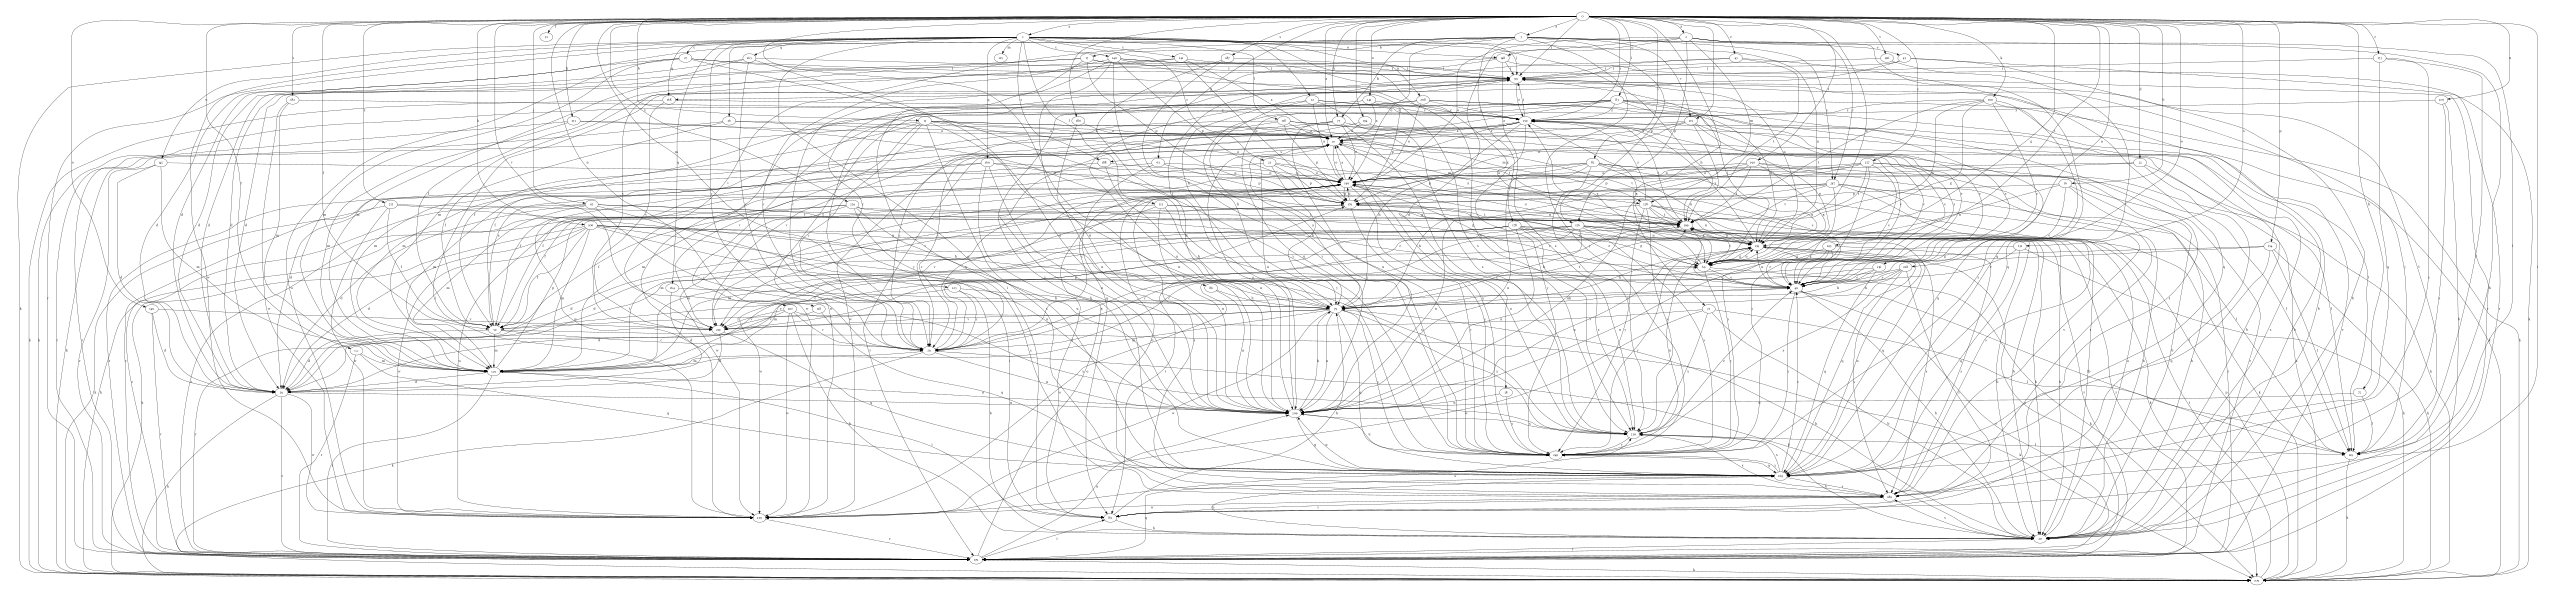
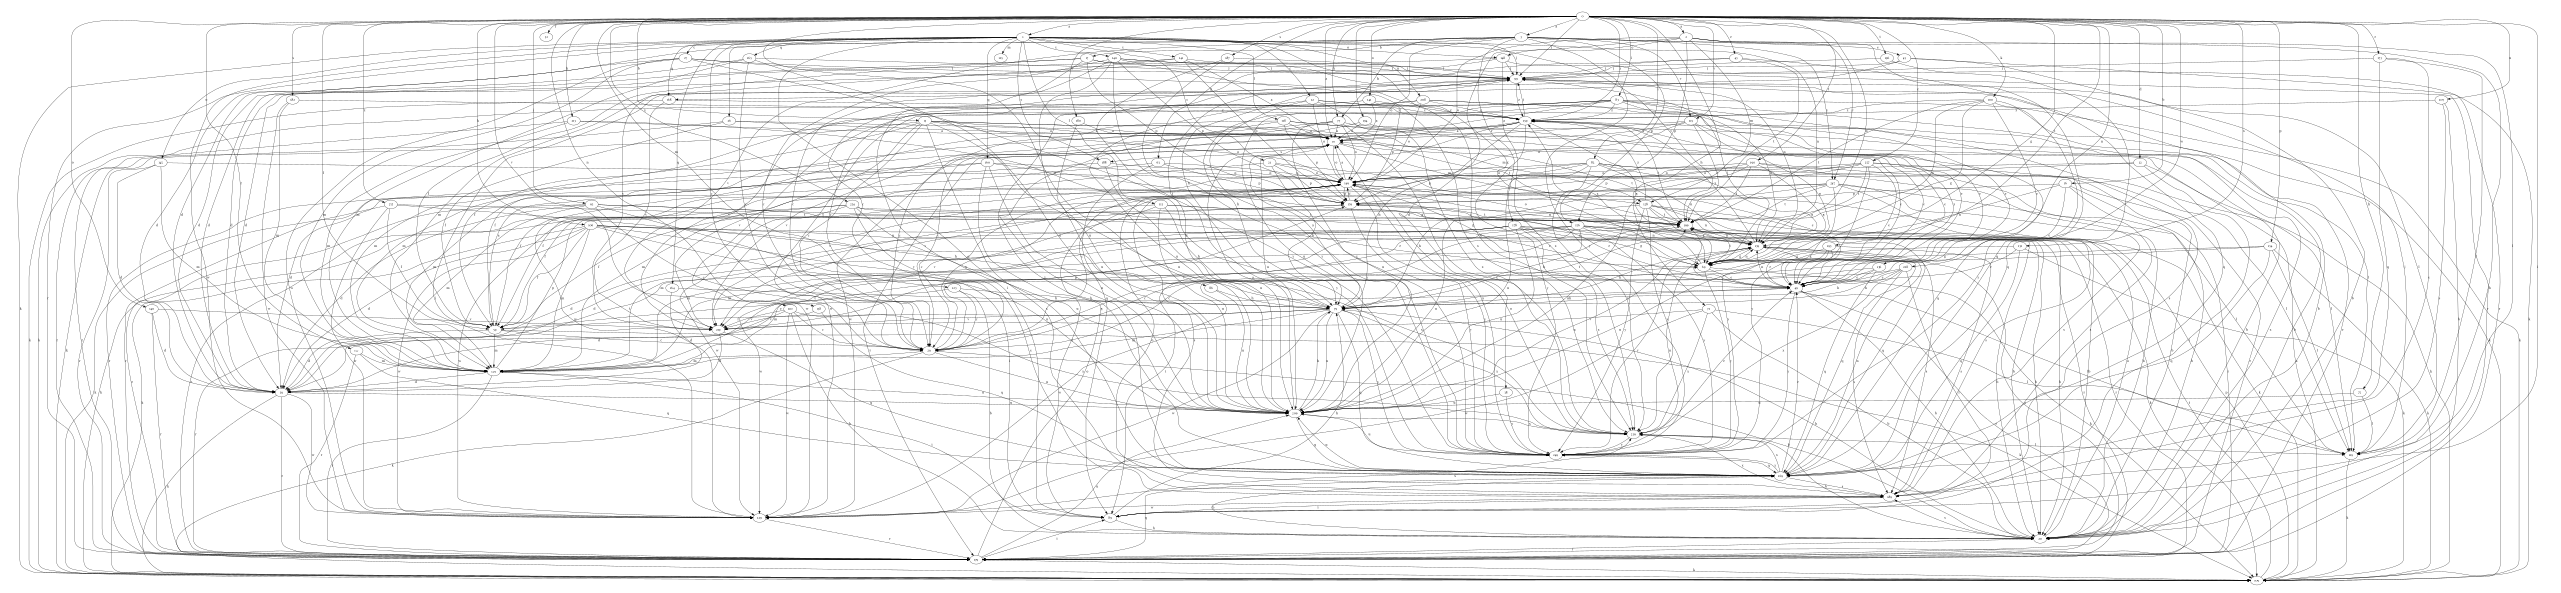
  strict digraph {
    fontname="Playfair Display"
    node [fontname="Playfair Display"]
    edge [fontname="Playfair Display"]
    0
    1
    2
    3
    10
    15
    16
    32
    43
    52
    59
    63
    69
    71
    75
    77
    82
    83
    86
    89
    93
    99
    100
    106
    123
    136
    138
    139
    140
    141
    154
    173
    177
    180
    182
    187
    190
    194
    195
    196
    207
    210
    213
    215
    228
    232
    234
    255
    257
    259
    21
    22
    26
    27
    29
    109
    113
    118
    125
    145
    148
    160
    164
    165
    168
    169
    188
    199
    208
    229
    239
    240
    241
    38
    119
    128
    149
    156
    247
    17
    20
    39
    45
    178
    179
    219
    249
    129
    189
    209
    49
    159
    79
    0 -> 1 [label=a]
    0 -> 2 [label=a]
    0 -> 3 [label=a]
    0 -> 10 [label=a]
    0 -> 15 [label=b]
    0 -> 16 [label=b]
    0 -> 32 [label=d]
    0 -> 43 [label=e]
    0 -> 52 [label=f]
    0 -> 59 [label=f]
    0 -> 63 [label=g]
    0 -> 69 [label=g]
    0 -> 71 [label=h]
    0 -> 75 [label=h]
    0 -> 77 [label=h]
    0 -> 82 [label=i]
    0 -> 83 [label=i]
    0 -> 86 [label=i]
    0 -> 89 [label=i]
    0 -> 93 [label=j]
    0 -> 99 [label=j]
    0 -> 100 [label=k]
    0 -> 106 [label=k]
    0 -> 123 [label=m]
    0 -> 136 [label=n]
    0 -> 138 [label=n]
    0 -> 139 [label=n]
    0 -> 140 [label=o]
    0 -> 141 [label=o]
    0 -> 154 [label=p]
    0 -> 173 [label=r]
    0 -> 177 [label=r]
    0 -> 180 [label=s]
    0 -> 182 [label=s]
    0 -> 187 [label=s]
    0 -> 190 [label=t]
    0 -> 194 [label=t]
    0 -> 195 [label=t]
    0 -> 196 [label=t]
    0 -> 207 [label=u]
    0 -> 210 [label=v]
    0 -> 213 [label=h]
    0 -> 215 [label=v]
    0 -> 228 [label=w]
    0 -> 232 [label=x]
    0 -> 234 [label=x]
    0 -> 255 [label=z]
    0 -> 257 [label=z]
    0 -> 259 [label=z]
    1 -> 99 [label=j]
    1 -> 139 [label=n]
    1 -> 21 [label=c]
    1 -> 22 [label=c]
    1 -> 26 [label=c]
    1 -> 27 [label=c]
    1 -> 29 [label=c]
    1 -> 109 [label=k]
    1 -> 113 [label=l]
    1 -> 118 [label=l]
    1 -> 125 [label=m]
    1 -> 145 [label=o]
    1 -> 148 [label=o]
    1 -> 160 [label=q]
    1 -> 164 [label=q]
    1 -> 165 [label=q]
    1 -> 168 [label=q]
    1 -> 169 [label=q]
    1 -> 188 [label=s]
    1 -> 199 [label=t]
    1 -> 208 [label=u]
    1 -> 229 [label=w]
    1 -> 239 [label=x]
    1 -> 240 [label=y]
    1 -> 241 [label=y]
    2 -> 148 [label=o]
    2 -> 169 [label=q]
    2 -> 38 [label=d]
    2 -> 119 [label=l]
    2 -> 128 [label=m]
    2 -> 149 [label=o]
    2 -> 156 [label=p]
    2 -> 247 [label=y]
    3 -> 77 [label=h]
    3 -> 215 [label=v]
    3 -> 149 [label=o]
    3 -> 156 [label=p]
    3 -> 247 [label=y]
    3 -> 17 [label=b]
    3 -> 20 [label=b]
    3 -> 39 [label=d]
    3 -> 45 [label=e]
    3 -> 178 [label=r]
    3 -> 179 [label=r]
    3 -> 219 [label=v]
    3 -> 249 [label=y]
    10 -> 188 [label=s]
    10 -> 199 [label=t]
    10 -> 128 [label=m]
    10 -> 149 [label=o]
    10 -> 179 [label=r]
    15 -> 10 [label=a]
    15 -> 29 [label=c]
    15 -> 109 [label=k]
    15 -> 199 [label=t]
    15 -> 128 [label=m]
    15 -> 149 [label=o]
    15 -> 219 [label=v]
    15 -> 129 [label=m]
    15 -> 189 [label=s]
    15 -> 209 [label=u]
    16 -> 139 [label=n]
    16 -> 20 [label=b]
    16 -> 179 [label=r]
    16 -> 49 [label=e]
    16 -> 159 [label=p]
    32 -> 89 [label=i]
    32 -> 29 [label=c]
    32 -> 119 [label=l]
    32 -> 149 [label=o]
    43 -> 99 [label=j]
    43 -> 29 [label=c]
    43 -> 169 [label=q]
    43 -> 199 [label=t]
    59 -> 10 [label=a]
    59 -> 29 [label=c]
    59 -> 109 [label=k]
    59 -> 39 [label=d]
    59 -> 129 [label=m]
    59 -> 49 [label=e]
    63 -> 89 [label=i]
    63 -> 149 [label=o]
    63 -> 39 [label=d]
    63 -> 159 [label=p]
    69 -> 99 [label=j]
    69 -> 139 [label=n]
    69 -> 259 [label=z]
    69 -> 109 [label=k]
    69 -> 199 [label=t]
    69 -> 249 [label=y]
    69 -> 49 [label=e]
    71 -> 229 [label=w]
    71 -> 239 [label=x]
    71 -> 119 [label=l]
    71 -> 20 [label=b]
    71 -> 219 [label=v]
    75 -> 119 [label=l]
    75 -> 209 [label=u]
    77 -> 59 [label=f]
    77 -> 29 [label=c]
    77 -> 239 [label=x]
    77 -> 149 [label=o]
    77 -> 20 [label=b]
    77 -> 209 [label=u]
    82 -> 59 [label=f]
    82 -> 69 [label=g]
    82 -> 139 [label=n]
    82 -> 239 [label=x]
    82 -> 119 [label=l]
    82 -> 149 [label=o]
    82 -> 179 [label=r]
    82 -> 209 [label=u]
    82 -> 159 [label=p]
    83 -> 10 [label=a]
    83 -> 59 [label=f]
    83 -> 139 [label=n]
    83 -> 259 [label=z]
    83 -> 109 [label=k]
    83 -> 229 [label=w]
    83 -> 179 [label=r]
    83 -> 189 [label=s]
    83 -> 209 [label=u]
    83 -> 49 [label=e]
    83 -> 79 [label=h]
    86 -> 209 [label=u]
    86 -> 79 [label=h]
    89 -> 20 [label=b]
    89 -> 79 [label=h]
    93 -> 89 [label=i]
    93 -> 29 [label=c]
    93 -> 199 [label=t]
    93 -> 39 [label=d]
    93 -> 179 [label=r]
    93 -> 129 [label=m]
    93 -> 49 [label=e]
    99 -> 259 [label=z]
    99 -> 29 [label=c]
    99 -> 168 [label=j]
    99 -> 119 [label=l]
    99 -> 20 [label=b]
    100 -> 69 [label=g]
    100 -> 139 [label=n]
    100 -> 259 [label=z]
    100 -> 109 [label=k]
    100 -> 199 [label=t]
    100 -> 249 [label=y]
    100 -> 49 [label=e]
    106 -> 59 [label=f]
    106 -> 139 [label=n]
    106 -> 109 [label=k]
    106 -> 229 [label=w]
    106 -> 239 [label=x]
    106 -> 20 [label=b]
    106 -> 39 [label=d]
    106 -> 129 [label=m]
    106 -> 209 [label=u]
    106 -> 79 [label=y]
    123 -> 29 [label=c]
    123 -> 20 [label=b]
    123 -> 39 [label=d]
    123 -> 79 [label=h]
    136 -> 169 [label=q]
    136 -> 229 [label=w]
    136 -> 49 [label=e]
    136 -> 79 [label=h]
    138 -> 169 [label=q]
    138 -> 219 [label=v]
    139 -> 69 [label=g]
    139 -> 259 [label=z]
    139 -> 169 [label=q]
    139 -> 179 [label=r]
    139 -> 249 [label=y]
    139 -> 189 [label=s]
    139 -> 79 [label=h]
    140 -> 39 [label=d]
    140 -> 179 [label=r]
    140 -> 219 [label=v]
    141 -> 10 [label=a]
    141 -> 259 [label=z]
    141 -> 229 [label=w]
    141 -> 159 [label=p]
    154 -> 69 [label=g]
    154 -> 29 [label=c]
    154 -> 109 [label=k]
    154 -> 169 [label=q]
    154 -> 119 [label=l]
    173 -> 99 [label=j]
    173 -> 169 [label=q]
    173 -> 119 [label=l]
    173 -> 189 [label=s]
    177 -> 169 [label=q]
    177 -> 179 [label=r]
    177 -> 129 [label=m]
    180 -> 10 [label=a]
    180 -> 209 [label=u]
    182 -> 259 [label=z]
    182 -> 229 [label=w]
    182 -> 129 [label=m]
    187 -> 99 [label=j]
    187 -> 249 [label=y]
    187 -> 209 [label=u]
    190 -> 69 [label=g]
    190 -> 109 [label=k]
    190 -> 199 [label=t]
    190 -> 149 [label=o]
    190 -> 219 [label=v]
    190 -> 189 [label=s]
    190 -> 159 [label=p]
    194 -> 10 [label=a]
    194 -> 219 [label=v]
    194 -> 49 [label=e]
    195 -> 69 [label=g]
    195 -> 29 [label=c]
    195 -> 189 [label=s]
    195 -> 209 [label=u]
    195 -> 49 [label=e]
    196 -> 99 [label=j]
    196 -> 169 [label=q]
    207 -> 259 [label=z]
    207 -> 20 [label=b]
    207 -> 189 [label=s]
    210 -> 29 [label=c]
    210 -> 229 [label=w]
    210 -> 239 [label=x]
    210 -> 20 [label=b]
    210 -> 179 [label=r]
    210 -> 219 [label=v]
    213 -> 10 [label=a]
    213 -> 179 [label=r]
    213 -> 249 [label=y]
    213 -> 129 [label=m]
    215 -> 10 [label=a]
    215 -> 69 [label=g]
    215 -> 169 [label=q]
    215 -> 199 [label=t]
    215 -> 229 [label=w]
    215 -> 149 [label=o]
    228 -> 89 [label=i]
    228 -> 239 [label=x]
    228 -> 129 [label=m]
    228 -> 189 [label=s]
    228 -> 49 [label=e]
    228 -> 79 [label=h]
    232 -> 69 [label=g]
    232 -> 109 [label=k]
    232 -> 169 [label=q]
    232 -> 49 [label=e]
    234 -> 59 [label=f]
    234 -> 199 [label=t]
    234 -> 229 [label=w]
    234 -> 179 [label=r]
    234 -> 189 [label=s]
    234 -> 209 [label=u]
    234 -> 49 [label=e]
    255 -> 59 [label=f]
    255 -> 109 [label=k]
    255 -> 199 [label=t]
    255 -> 229 [label=w]
    255 -> 79 [label=h]
    257 -> 199 [label=t]
    257 -> 149 [label=o]
    257 -> 20 [label=b]
    257 -> 219 [label=v]
    257 -> 249 [label=y]
    257 -> 129 [label=m]
    257 -> 189 [label=s]
    257 -> 49 [label=e]
    259 -> 10 [label=a]
    259 -> 69 [label=g]
    259 -> 99 [label=j]
    259 -> 29 [label=c]
    259 -> 199 [label=t]
    259 -> 249 [label=y]
    259 -> 129 [label=m]
    259 -> 209 [label=u]
    259 -> 79 [label=h]
    21 -> 59 [label=f]
    21 -> 149 [label=o]
    21 -> 49 [label=e]
    21 -> 159 [label=p]
    21 -> 79 [label=h]
    22 -> 259 [label=z]
    22 -> 239 [label=x]
    22 -> 149 [label=o]
    22 -> 249 [label=y]
    22 -> 209 [label=u]
    22 -> 49 [label=e]
    26 -> 10 [label=a]
    26 -> 59 [label=f]
    26 -> 179 [label=r]
    26 -> 49 [label=e]
    27 -> 69 [label=g]
    27 -> 99 [label=j]
    27 -> 229 [label=w]
    27 -> 39 [label=d]
    27 -> 249 [label=y]
    27 -> 129 [label=m]
    29 -> 69 [label=g]
    29 -> 109 [label=k]
    29 -> 149 [label=o]
    29 -> 20 [label=b]
    29 -> 129 [label=m]
    29 -> 209 [label=u]
    29 -> 159 [label=p]
    109 -> 10 [label=a]
    109 -> 199 [label=t]
    109 -> 159 [label=p]
    113 -> 109 [label=k]
    113 -> 199 [label=t]
    113 -> 20 [label=b]
    113 -> 219 [label=v]
    113 -> 209 [label=u]
    113 -> 79 [label=h]
    118 -> 10 [label=a]
    118 -> 169 [label=q]
    118 -> 229 [label=w]
    118 -> 20 [label=b]
    118 -> 49 [label=e]
    118 -> 159 [label=p]
    145 -> 149 [label=o]
    145 -> 39 [label=d]
    145 -> 179 [label=r]
    145 -> 129 [label=m]
    148 -> 99 [label=j]
    148 -> 109 [label=k]
    148 -> 239 [label=x]
    148 -> 39 [label=d]
    148 -> 129 [label=m]
    160 -> 69 [label=g]
    160 -> 89 [label=i]
    160 -> 149 [label=o]
    160 -> 179 [label=r]
    160 -> 129 [label=m]
    160 -> 209 [label=u]
    164 -> 39 [label=d]
    164 -> 79 [label=h]
    165 -> 99 [label=j]
    165 -> 29 [label=c]
    165 -> 39 [label=d]
    165 -> 129 [label=m]
    165 -> 209 [label=u]
    168 -> 259 [label=z]
    168 -> 109 [label=k]
    168 -> 219 [label=v]
    169 -> 99 [label=j]
    169 -> 139 [label=n]
    169 -> 239 [label=x]
    169 -> 20 [label=b]
    169 -> 249 [label=y]
    169 -> 189 [label=s]
    169 -> 209 [label=u]
    169 -> 49 [label=e]
    188 -> 149 [label=o]
    188 -> 179 [label=r]
    188 -> 209 [label=u]
-   199 -> 10 [label=a]
+   77 -> 10 [label=a]
    199 -> 139 [label=n]
    199 -> 109 [label=k]
    199 -> 149 [label=o]
    208 -> 259 [label=z]
    208 -> 109 [label=k]
    208 -> 119 [label=l]
    208 -> 149 [label=o]
    208 -> 219 [label=v]
    208 -> 49 [label=e]
    229 -> 99 [label=j]
    229 -> 239 [label=x]
    229 -> 179 [label=r]
    239 -> 119 [label=l]
    239 -> 149 [label=o]
    239 -> 20 [label=b]
    239 -> 249 [label=y]
    239 -> 49 [label=e]
    240 -> 89 [label=i]
    240 -> 99 [label=j]
    240 -> 139 [label=n]
    240 -> 29 [label=c]
    240 -> 239 [label=x]
    240 -> 249 [label=y]
    240 -> 209 [label=u]
    240 -> 159 [label=p]
    241 -> 10 [label=a]
    241 -> 99 [label=j]
    241 -> 39 [label=d]
    241 -> 219 [label=v]
    241 -> 159 [label=p]
    38 -> 249 [label=y]
    38 -> 209 [label=u]
    119 -> 99 [label=j]
    119 -> 109 [label=k]
    128 -> 69 [label=g]
    128 -> 139 [label=n]
    128 -> 259 [label=z]
    128 -> 109 [label=k]
    128 -> 199 [label=t]
    128 -> 239 [label=x]
    128 -> 20 [label=b]
    128 -> 249 [label=y]
    128 -> 209 [label=u]
    149 -> 10 [label=a]
    149 -> 59 [label=f]
    149 -> 69 [label=g]
    149 -> 139 [label=n]
    149 -> 29 [label=c]
    149 -> 229 [label=w]
    149 -> 249 [label=y]
    149 -> 189 [label=s]
    149 -> 159 [label=p]
    156 -> 89 [label=i]
    156 -> 139 [label=n]
    156 -> 169 [label=q]
    156 -> 20 [label=b]
    156 -> 39 [label=d]
    156 -> 179 [label=r]
    156 -> 219 [label=v]
    156 -> 249 [label=y]
    156 -> 129 [label=m]
    156 -> 79 [label=h]
    247 -> 199 [label=t]
    247 -> 119 [label=l]
    247 -> 20 [label=b]
    247 -> 249 [label=y]
    247 -> 189 [label=s]
    247 -> 209 [label=u]
    247 -> 159 [label=p]
    247 -> 79 [label=h]
    17 -> 59 [label=f]
    17 -> 99 [label=j]
    17 -> 29 [label=c]
    17 -> 39 [label=d]
    17 -> 179 [label=r]
    17 -> 159 [label=p]
    20 -> 259 [label=z]
    20 -> 149 [label=o]
    20 -> 179 [label=r]
    20 -> 189 [label=s]
    20 -> 79 [label=h]
    39 -> 109 [label=k]
    39 -> 199 [label=t]
    39 -> 229 [label=w]
    39 -> 179 [label=r]
    39 -> 209 [label=u]
    45 -> 99 [label=j]
    45 -> 20 [label=b]
    45 -> 179 [label=r]
    45 -> 79 [label=h]
    178 -> 69 [label=g]
    178 -> 139 [label=n]
    178 -> 229 [label=w]
    178 -> 239 [label=x]
    178 -> 20 [label=b]
    178 -> 39 [label=d]
    178 -> 179 [label=r]
    178 -> 129 [label=m]
    178 -> 209 [label=u]
    179 -> 89 [label=i]
    179 -> 109 [label=k]
    179 -> 169 [label=q]
    179 -> 149 [label=o]
    179 -> 209 [label=u]
    219 -> 169 [label=q]
    219 -> 39 [label=d]
    249 -> 10 [label=a]
    249 -> 139 [label=n]
    249 -> 169 [label=q]
    249 -> 209 [label=u]
    129 -> 89 [label=i]
    129 -> 199 [label=t]
    129 -> 39 [label=d]
    129 -> 179 [label=r]
    129 -> 209 [label=u]
    129 -> 159 [label=p]
    189 -> 89 [label=i]
    189 -> 229 [label=w]
    189 -> 239 [label=x]
    189 -> 149 [label=o]
    209 -> 10 [label=a]
    209 -> 139 [label=n]
    209 -> 169 [label=q]
    209 -> 239 [label=x]
    209 -> 79 [label=h]
    49 -> 139 [label=n]
    49 -> 259 [label=z]
    49 -> 199 [label=t]
    49 -> 119 [label=l]
    49 -> 20 [label=b]
    49 -> 179 [label=r]
    49 -> 249 [label=y]
    49 -> 79 [label=h]
    159 -> 199 [label=t]
    159 -> 149 [label=o]
    159 -> 249 [label=y]
    159 -> 129 [label=m]
    159 -> 49 [label=e]
    79 -> 10 [label=a]
    79 -> 59 [label=f]
    79 -> 99 [label=j]
    79 -> 169 [label=q]
    79 -> 199 [label=t]
    79 -> 229 [label=w]
    79 -> 239 [label=x]
    79 -> 219 [label=v]
    79 -> 249 [label=y]
    79 -> 129 [label=m]
    79 -> 209 [label=u]
  }
